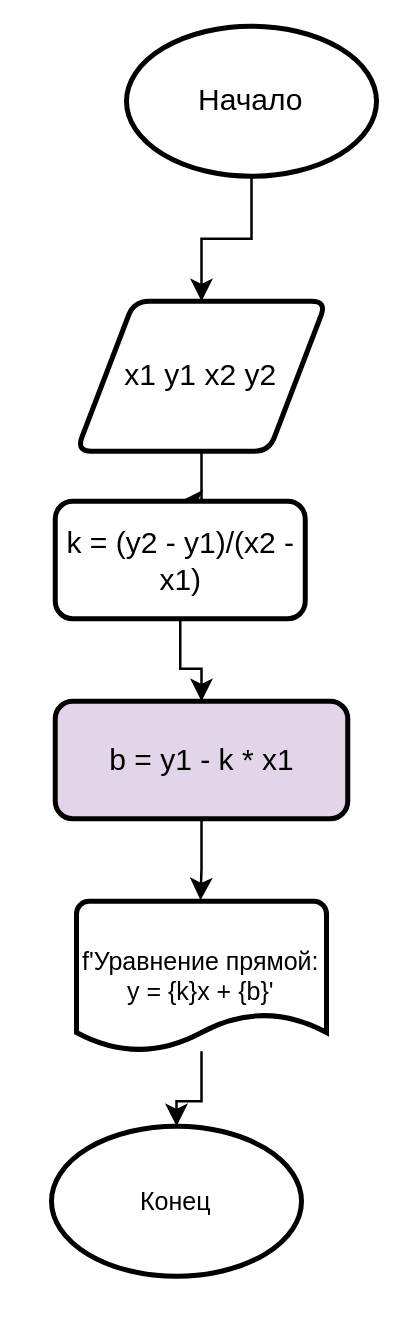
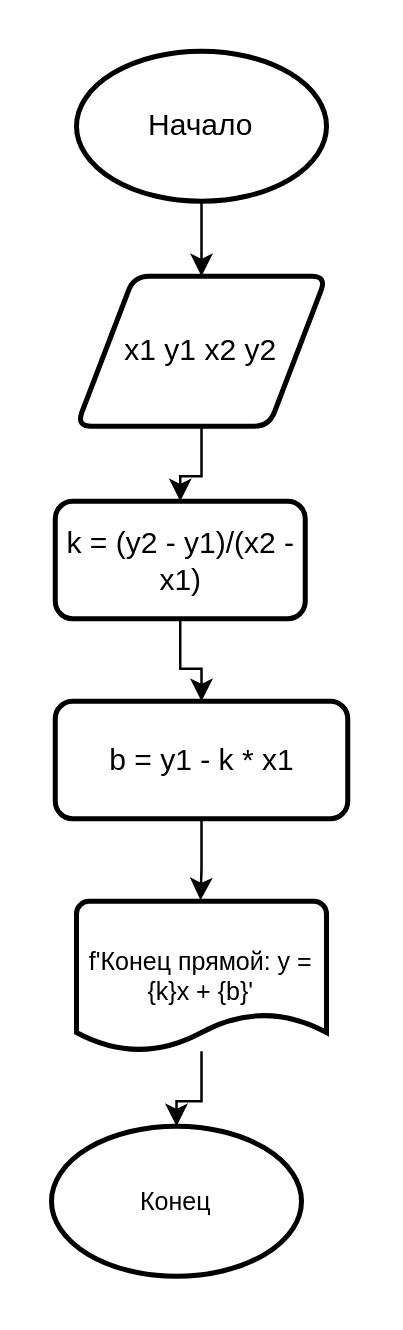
  <mxCell id="0" />
  <mxCell id="1" parent="0" />
  <mxCell id="2" style="edgeStyle=orthogonalEdgeStyle;rounded=0;orthogonalLoop=1;jettySize=auto;html=1;entryX=0.5;entryY=0;entryDx=0;entryDy=0;" parent="1" source="3" target="5" edge="1"><mxGeometry relative="1" as="geometry" /></mxCell>
- <mxCell id="3" value="Начало" style="strokeWidth=2;html=1;shape=mxgraph.flowchart.start_1;whiteSpace=wrap;" parent="1" vertex="1"><mxGeometry x="50" y="10" width="100" height="60" as="geometry" /></mxCell>
+ <mxCell id="3" value="Начало" style="strokeWidth=2;html=1;shape=mxgraph.flowchart.start_1;whiteSpace=wrap;" parent="1" vertex="1"><mxGeometry x="30" y="20" width="100" height="60" as="geometry" /></mxCell>
  <mxCell id="4" style="edgeStyle=orthogonalEdgeStyle;rounded=0;orthogonalLoop=1;jettySize=auto;html=1;entryX=0.5;entryY=0;entryDx=0;entryDy=0;" parent="1" source="5" target="7" edge="1"><mxGeometry relative="1" as="geometry" /></mxCell>
- <mxCell id="5" value="x1 y1 x2 y2" style="verticalLabelPosition=middle;verticalAlign=middle;html=1;strokeWidth=2;shape=parallelogram;perimeter=parallelogramPerimeter;whiteSpace=wrap;rounded=1;arcSize=12;size=0.23;labelPosition=center;align=center;" parent="1" vertex="1"><mxGeometry x="30" y="120" width="100" height="60" as="geometry" /></mxCell>
+ <mxCell id="5" value="x1 y1 x2 y2" style="verticalLabelPosition=middle;verticalAlign=middle;html=1;strokeWidth=2;shape=parallelogram;perimeter=parallelogramPerimeter;whiteSpace=wrap;rounded=1;arcSize=12;size=0.23;labelPosition=center;align=center;" parent="1" vertex="1"><mxGeometry x="30" y="110" width="100" height="60" as="geometry" /></mxCell>
  <mxCell id="6" style="edgeStyle=orthogonalEdgeStyle;rounded=0;orthogonalLoop=1;jettySize=auto;html=1;entryX=0.5;entryY=0;entryDx=0;entryDy=0;" parent="1" source="7" target="9" edge="1"><mxGeometry relative="1" as="geometry" /></mxCell>
  <mxCell id="7" value="&lt;span&gt;k = (y2 - y1)/(x2 - x1)&lt;/span&gt;" style="rounded=1;whiteSpace=wrap;html=1;absoluteArcSize=1;arcSize=14;strokeWidth=2;" parent="1" vertex="1"><mxGeometry x="21.5" y="200" width="100" height="47" as="geometry" /></mxCell>
  <mxCell id="8" style="edgeStyle=orthogonalEdgeStyle;rounded=0;orthogonalLoop=1;jettySize=auto;html=1;entryX=0.496;entryY=-0.006;entryDx=0;entryDy=0;entryPerimeter=0;fontSize=10;" parent="1" source="9" target="11" edge="1"><mxGeometry relative="1" as="geometry" /></mxCell>
- <mxCell id="9" value="&lt;div&gt;&lt;span&gt;b = y1 - k * x1&lt;/span&gt;&lt;/div&gt;" style="rounded=1;whiteSpace=wrap;html=1;absoluteArcSize=1;arcSize=14;strokeWidth=2;fillColor=#e1d5e7;" parent="1" vertex="1"><mxGeometry x="21.5" y="280" width="117" height="47" as="geometry" /></mxCell>
+ <mxCell id="9" value="&lt;div&gt;&lt;span&gt;b = y1 - k * x1&lt;/span&gt;&lt;/div&gt;" style="rounded=1;whiteSpace=wrap;html=1;absoluteArcSize=1;arcSize=14;strokeWidth=2;" parent="1" vertex="1"><mxGeometry x="21.5" y="280" width="117" height="47" as="geometry" /></mxCell>
  <mxCell id="10" style="edgeStyle=orthogonalEdgeStyle;rounded=0;orthogonalLoop=1;jettySize=auto;html=1;entryX=0.5;entryY=0;entryDx=0;entryDy=0;entryPerimeter=0;fontSize=10;" parent="1" source="11" target="12" edge="1"><mxGeometry relative="1" as="geometry" /></mxCell>
- <mxCell id="11" value="&lt;span style=&quot;font-size: 10px;&quot;&gt;f'Уравнение прямой: y = {k}x + {b}'&lt;/span&gt;" style="strokeWidth=2;html=1;shape=mxgraph.flowchart.document2;whiteSpace=wrap;size=0.25;fontSize=10;" parent="1" vertex="1"><mxGeometry x="30" y="360" width="100" height="60" as="geometry" /></mxCell>
+ <mxCell id="11" value="&lt;span style=&quot;font-size: 10px;&quot;&gt;f'Конец прямой: y = {k}x + {b}'&lt;/span&gt;" style="strokeWidth=2;html=1;shape=mxgraph.flowchart.document2;whiteSpace=wrap;size=0.25;fontSize=10;" parent="1" vertex="1"><mxGeometry x="30" y="360" width="100" height="60" as="geometry" /></mxCell>
  <mxCell id="12" value="Конец" style="strokeWidth=2;html=1;shape=mxgraph.flowchart.start_1;whiteSpace=wrap;fontSize=10;" parent="1" vertex="1"><mxGeometry x="20" y="450" width="100" height="60" as="geometry" /></mxCell>
